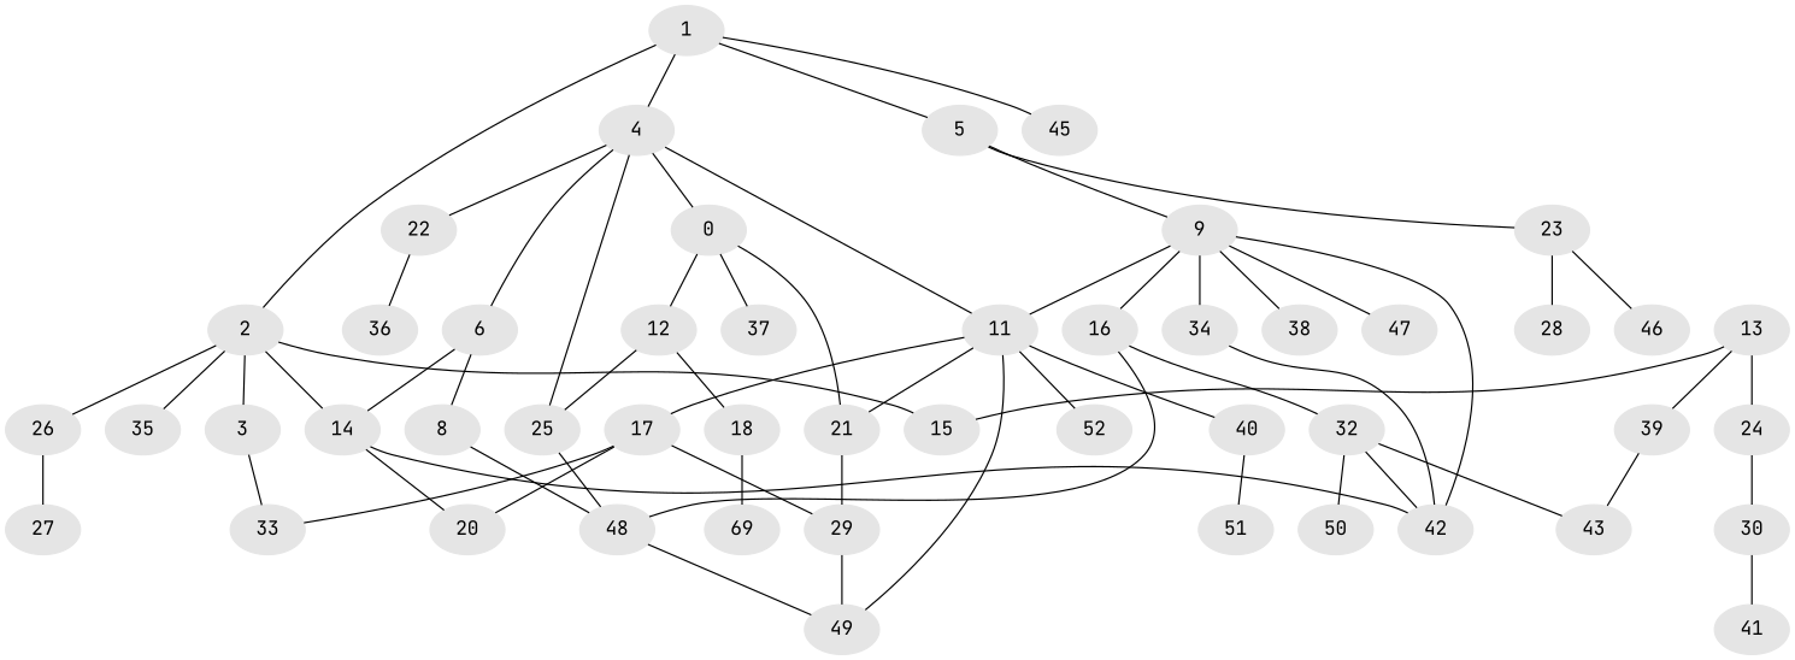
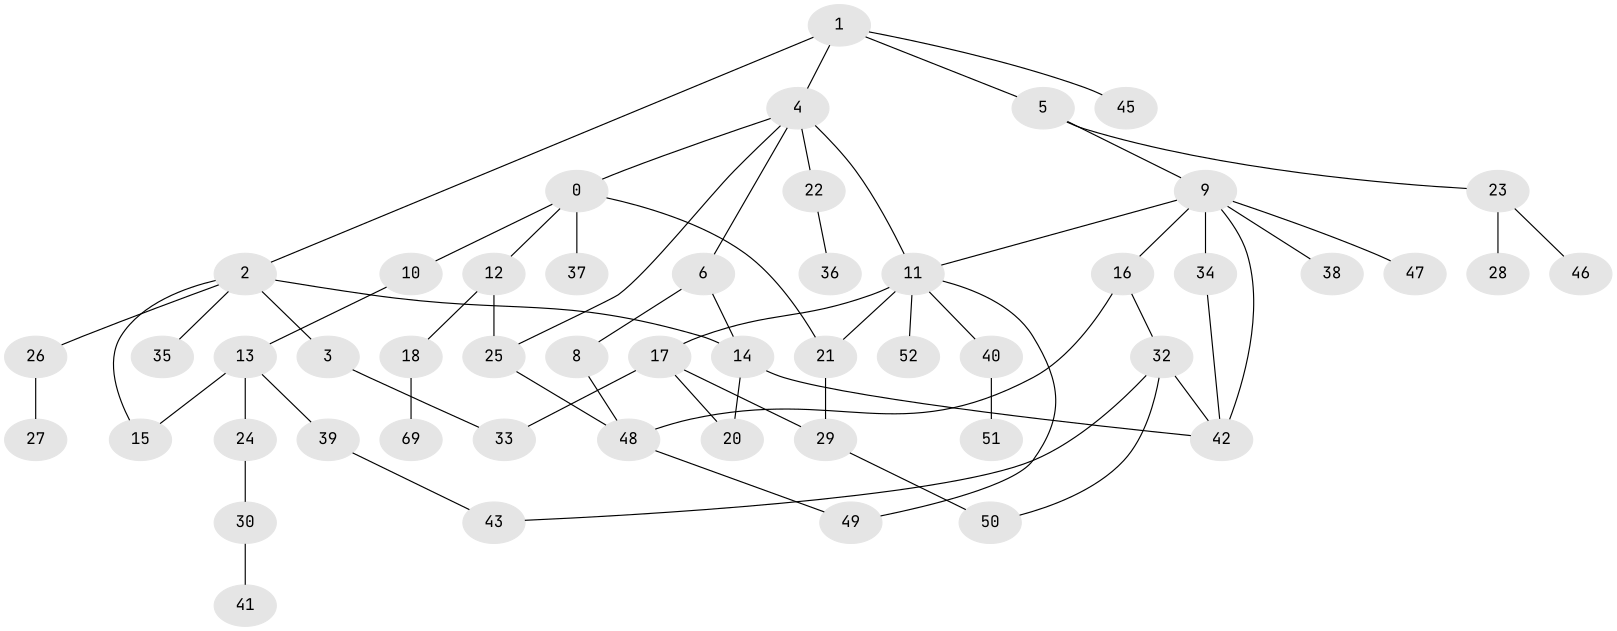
  graph {
    fontname="JetBrains Mono"
    node [color=gray90 fontname="JetBrains Mono" style=filled]
    edge [fontname="JetBrains Mono"]
    1
    2
    4
    5
    45
    3
    14
    15
    26
    35
    6
    n12 [label=0]
    11
    22
    25
    9
    23
    33
    42
    20
    27
    8
+   10
    12
    21
    37
    17
    40
    49
    52
    36
    48
    16
    34
    38
    47
    28
    46
    13
    18
    29
    32
    24
    39
    51
    n46 [label=69]
    30
    43
    50
    41
    1 -- 2
    1 -- 4
    1 -- 5
    1 -- 45
    2 -- 3
    2 -- 14
    2 -- 15
    2 -- 26
    2 -- 35
    4 -- 6
    4 -- n12
    4 -- 11
    4 -- 22
    4 -- 25
    5 -- 9
    5 -- 23
    3 -- 33
    14 -- 42
    14 -- 20
    26 -- 27
    6 -- 14
    6 -- 8
+   n12 -- 10
    n12 -- 12
    n12 -- 21
    n12 -- 37
    11 -- 21
    11 -- 17
    11 -- 40
    11 -- 49
    11 -- 52
    22 -- 36
    25 -- 48
    9 -- 11
    9 -- 42
    9 -- 16
    9 -- 34
    9 -- 38
    9 -- 47
    23 -- 28
    23 -- 46
    8 -- 48
+   10 -- 13
    12 -- 25
    12 -- 18
    21 -- 29
    17 -- 33
    17 -- 20
    17 -- 29
    40 -- 51
    48 -- 49
    16 -- 48
    16 -- 32
    34 -- 42
    13 -- 15
    13 -- 24
    13 -- 39
    18 -- n46
-   29 -- 49
+   29 -- 50
    32 -- 42
    32 -- 43
    32 -- 50
    24 -- 30
    39 -- 43
    30 -- 41
  }
